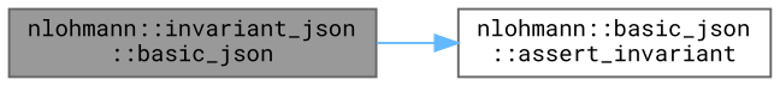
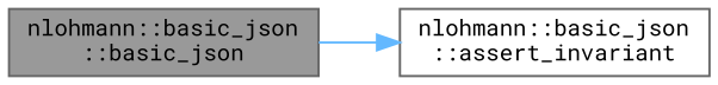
  digraph {
    rankdir=LR
    fontname="Roboto Mono"
    node [fontname="Roboto Mono" fontsize=10 shape=box style=filled]
-   n1 [color=gray40 fillcolor=grey60 fontcolor=black height=0.2 label="nlohmann::invariant_json\l::basic_json" width=0.4]
+   n1 [color=gray40 fillcolor=grey60 fontcolor=black height=0.2 label="nlohmann::basic_json\l::basic_json" width=0.4]
    n2 [color=grey40 fillcolor=white height=0.2 label="nlohmann::basic_json\l::assert_invariant" width=0.4]
    n1 -> n2 [color=steelblue1 fontname="Roboto Mono" fontsize=10 labelfontname=Helvetica labelfontsize=10 style=solid]
  }
